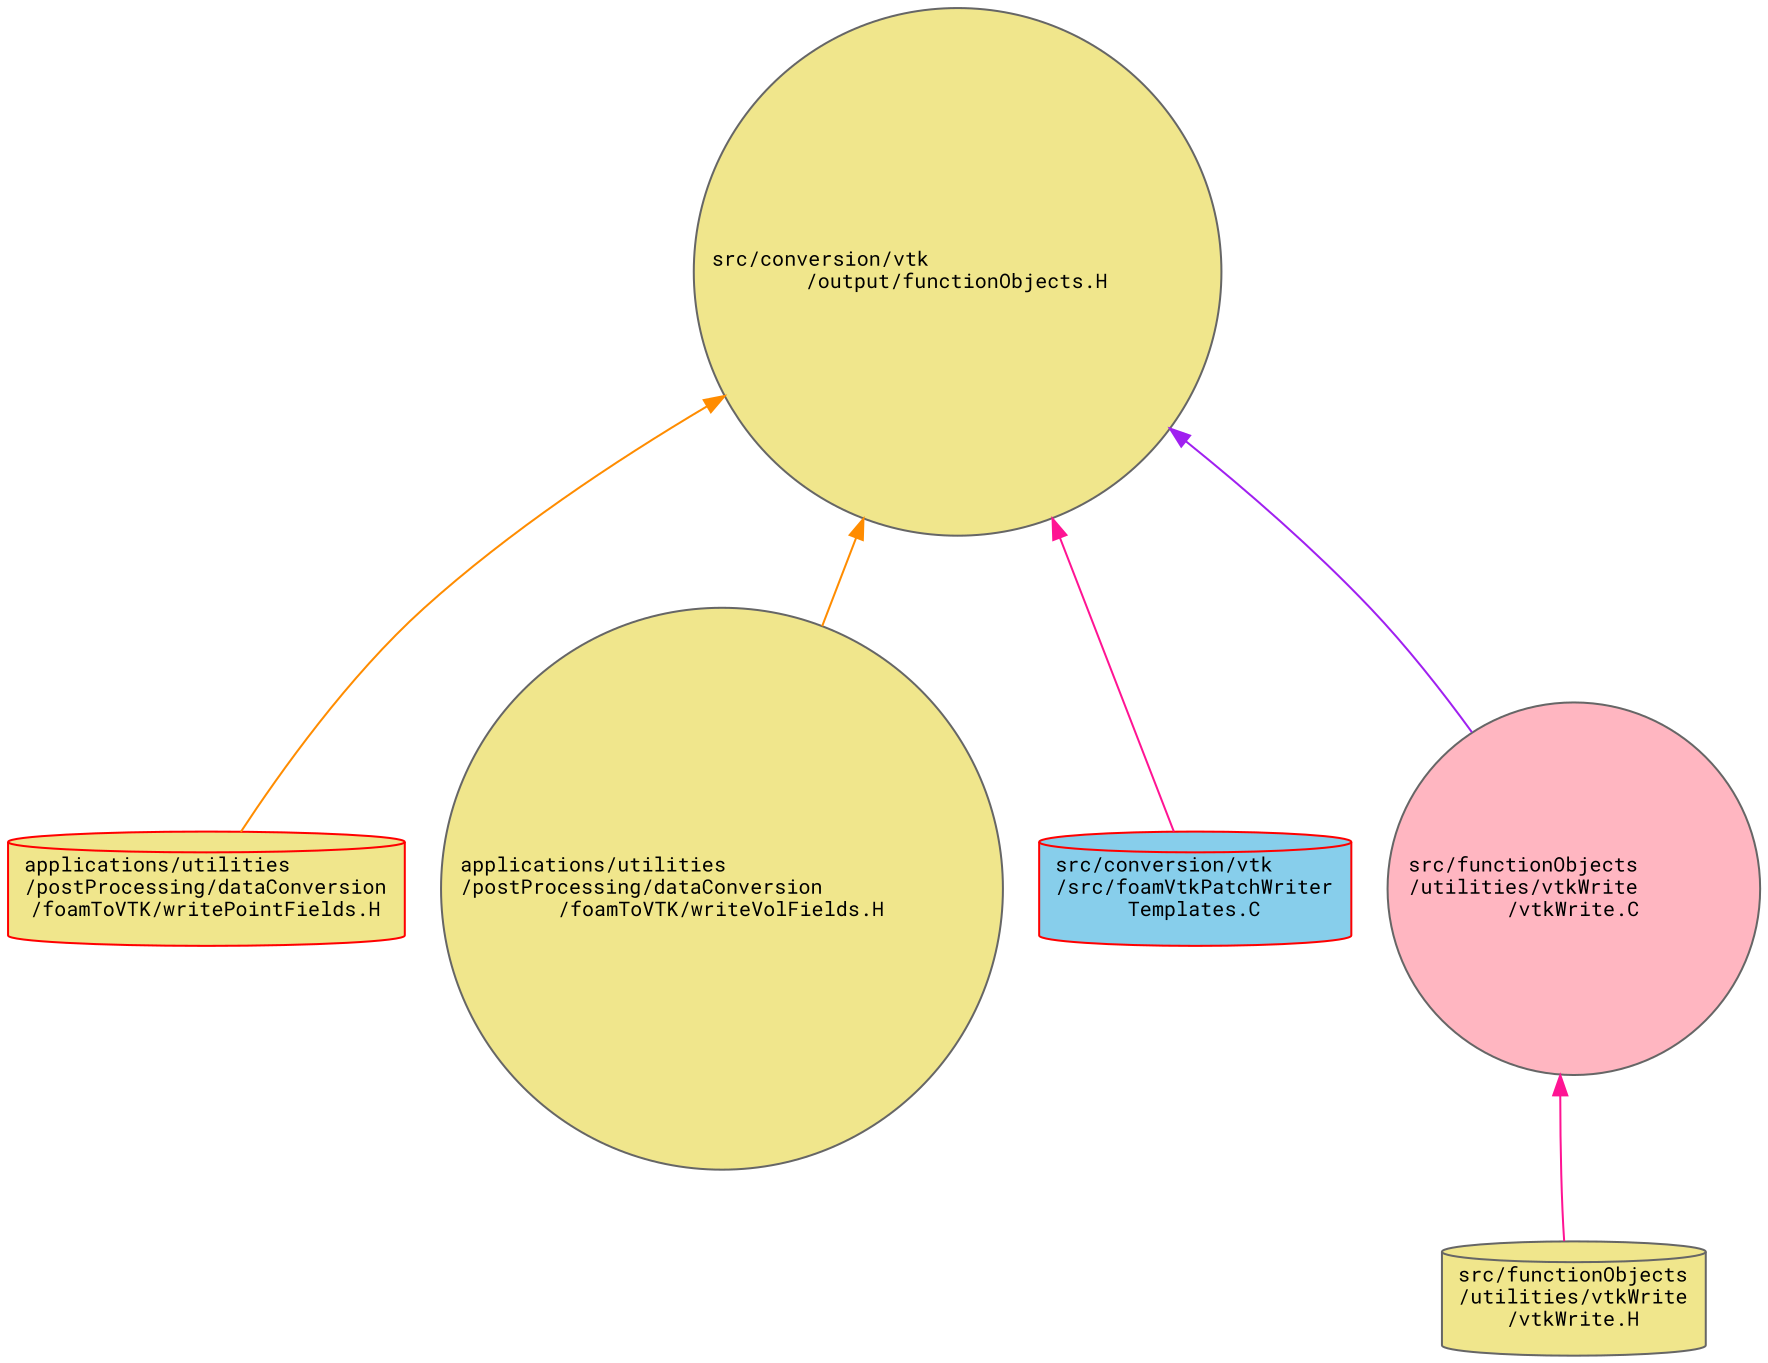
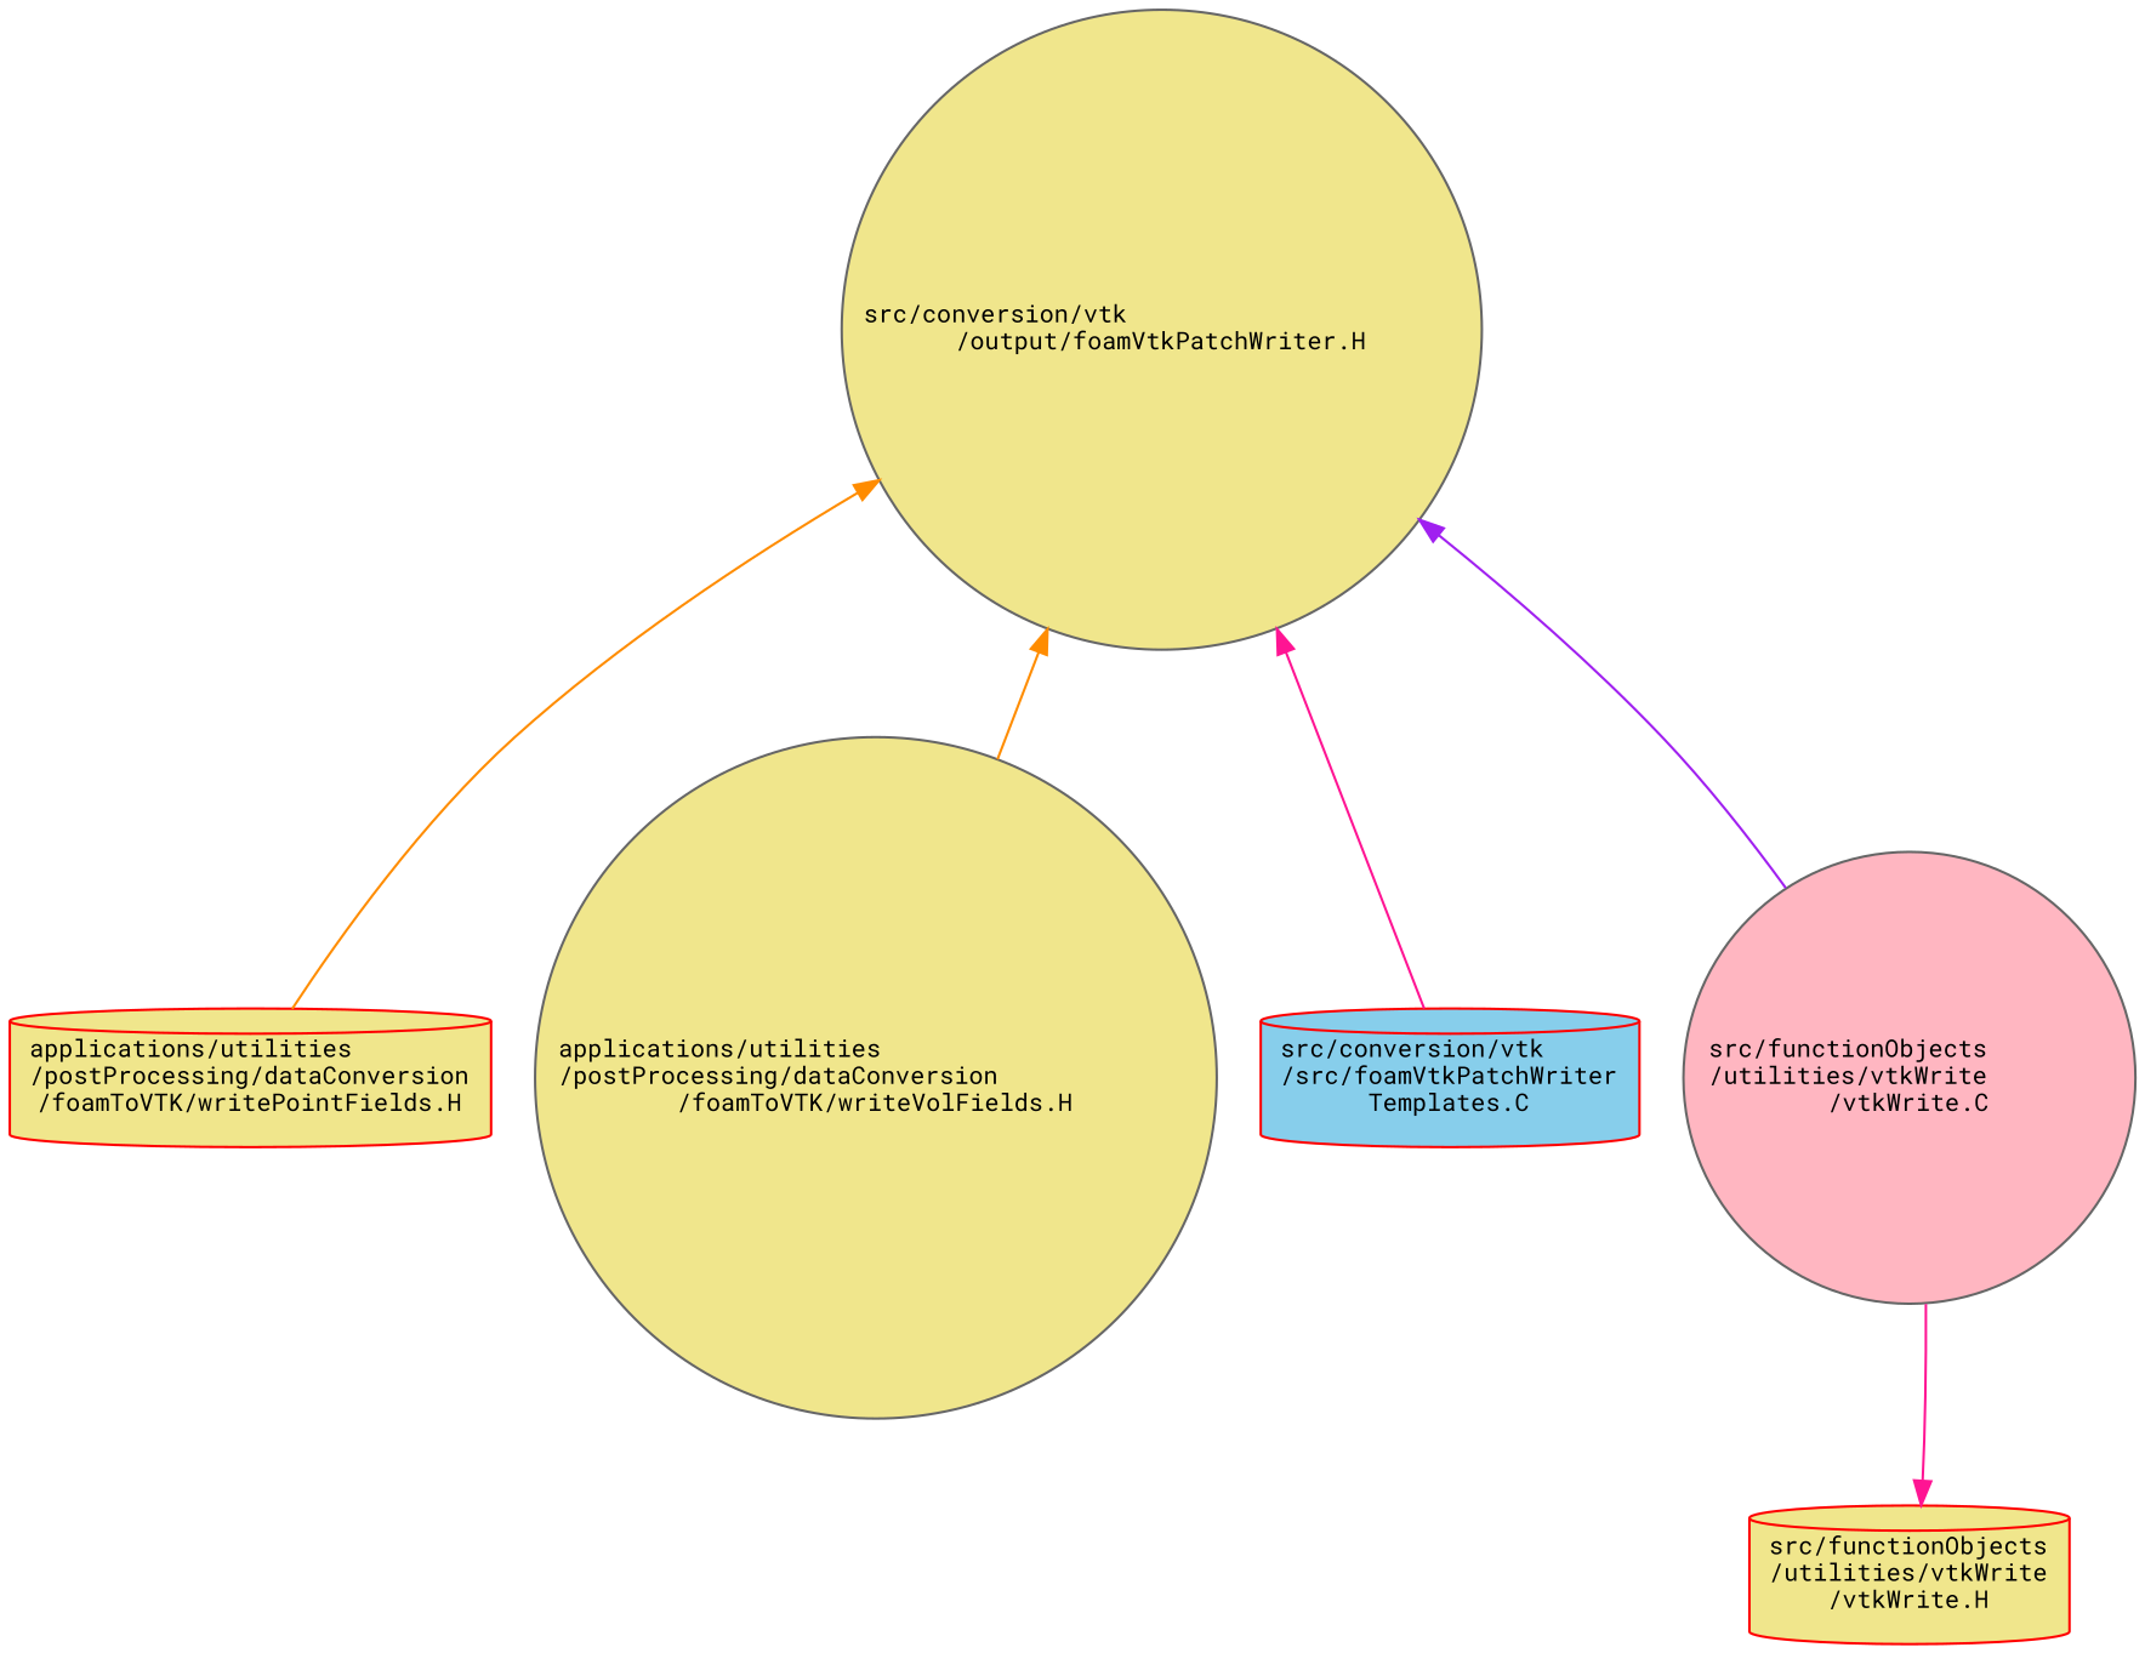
  digraph {
    fontname="Roboto Mono"
    node [color=gray40 fillcolor=khaki fontname="Roboto Mono" fontsize=10 shape=circle style=filled]
    edge [color=darkorange dir=back fontname="Roboto Mono" fontsize=10 labelfontname=Helvetica labelfontsize=10 style=solid]
-   n1 [fontcolor=black height=0.2 label="src/conversion/vtk\l/output/functionObjects.H" width=0.4]
+   n1 [fontcolor=black height=0.2 label="src/conversion/vtk\l/output/foamVtkPatchWriter.H" width=0.4]
    n2 [color=red height=0.2 label="applications/utilities\l/postProcessing/dataConversion\l/foamToVTK/writePointFields.H" shape=cylinder width=0.4]
    n3 [height=0.2 label="applications/utilities\l/postProcessing/dataConversion\l/foamToVTK/writeVolFields.H" width=0.4]
    n4 [color=red fillcolor=skyblue height=0.2 label="src/conversion/vtk\l/src/foamVtkPatchWriter\lTemplates.C" shape=cylinder width=0.4]
    n5 [fillcolor=lightpink height=0.2 label="src/functionObjects\l/utilities/vtkWrite\l/vtkWrite.C" width=0.4]
-   n6 [height=0.2 label="src/functionObjects\l/utilities/vtkWrite\l/vtkWrite.H" shape=cylinder width=0.4]
+   n6 [color=red height=0.2 label="src/functionObjects\l/utilities/vtkWrite\l/vtkWrite.H" shape=cylinder width=0.4]
    n1 -> n2
    n1 -> n3
    n1 -> n4 [color=deeppink]
    n1 -> n5 [color=purple]
-   n5 -> n6 [color=deeppink]
+   n6 -> n5 [color=deeppink]
  }
